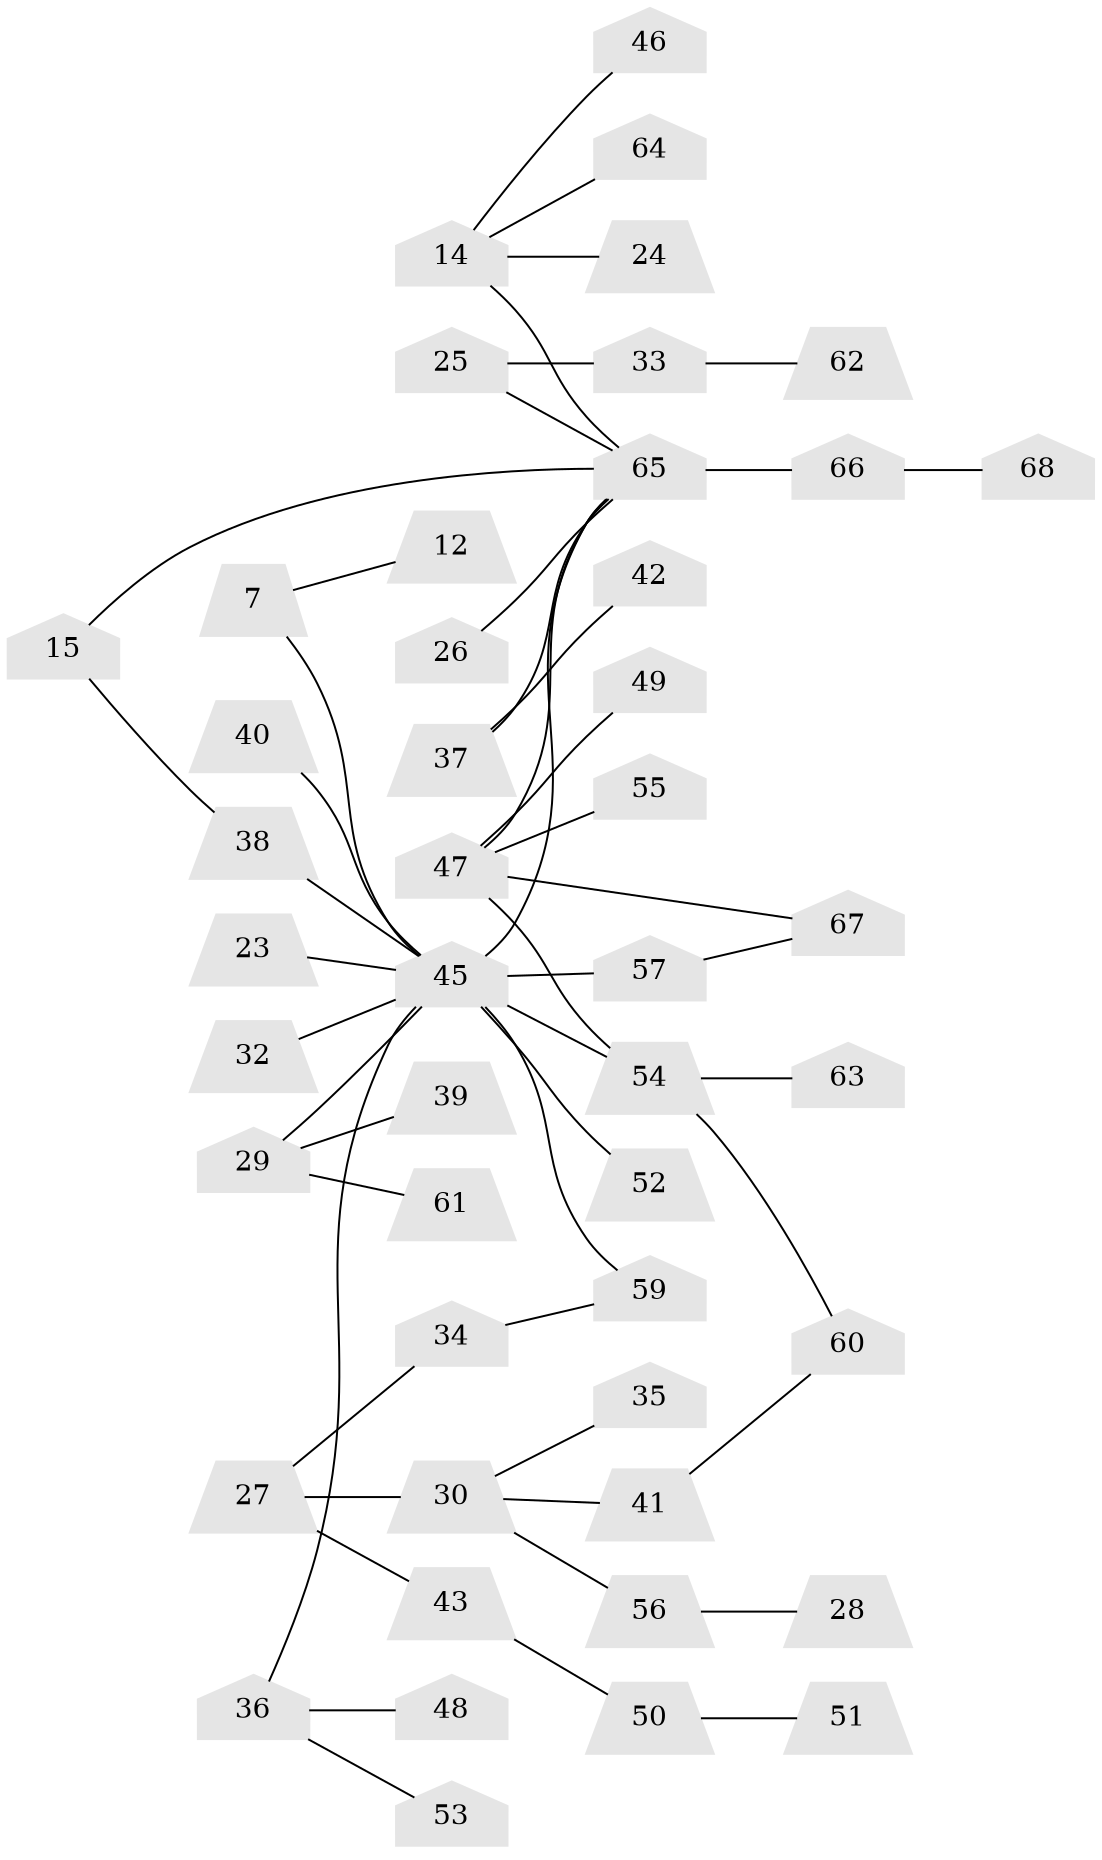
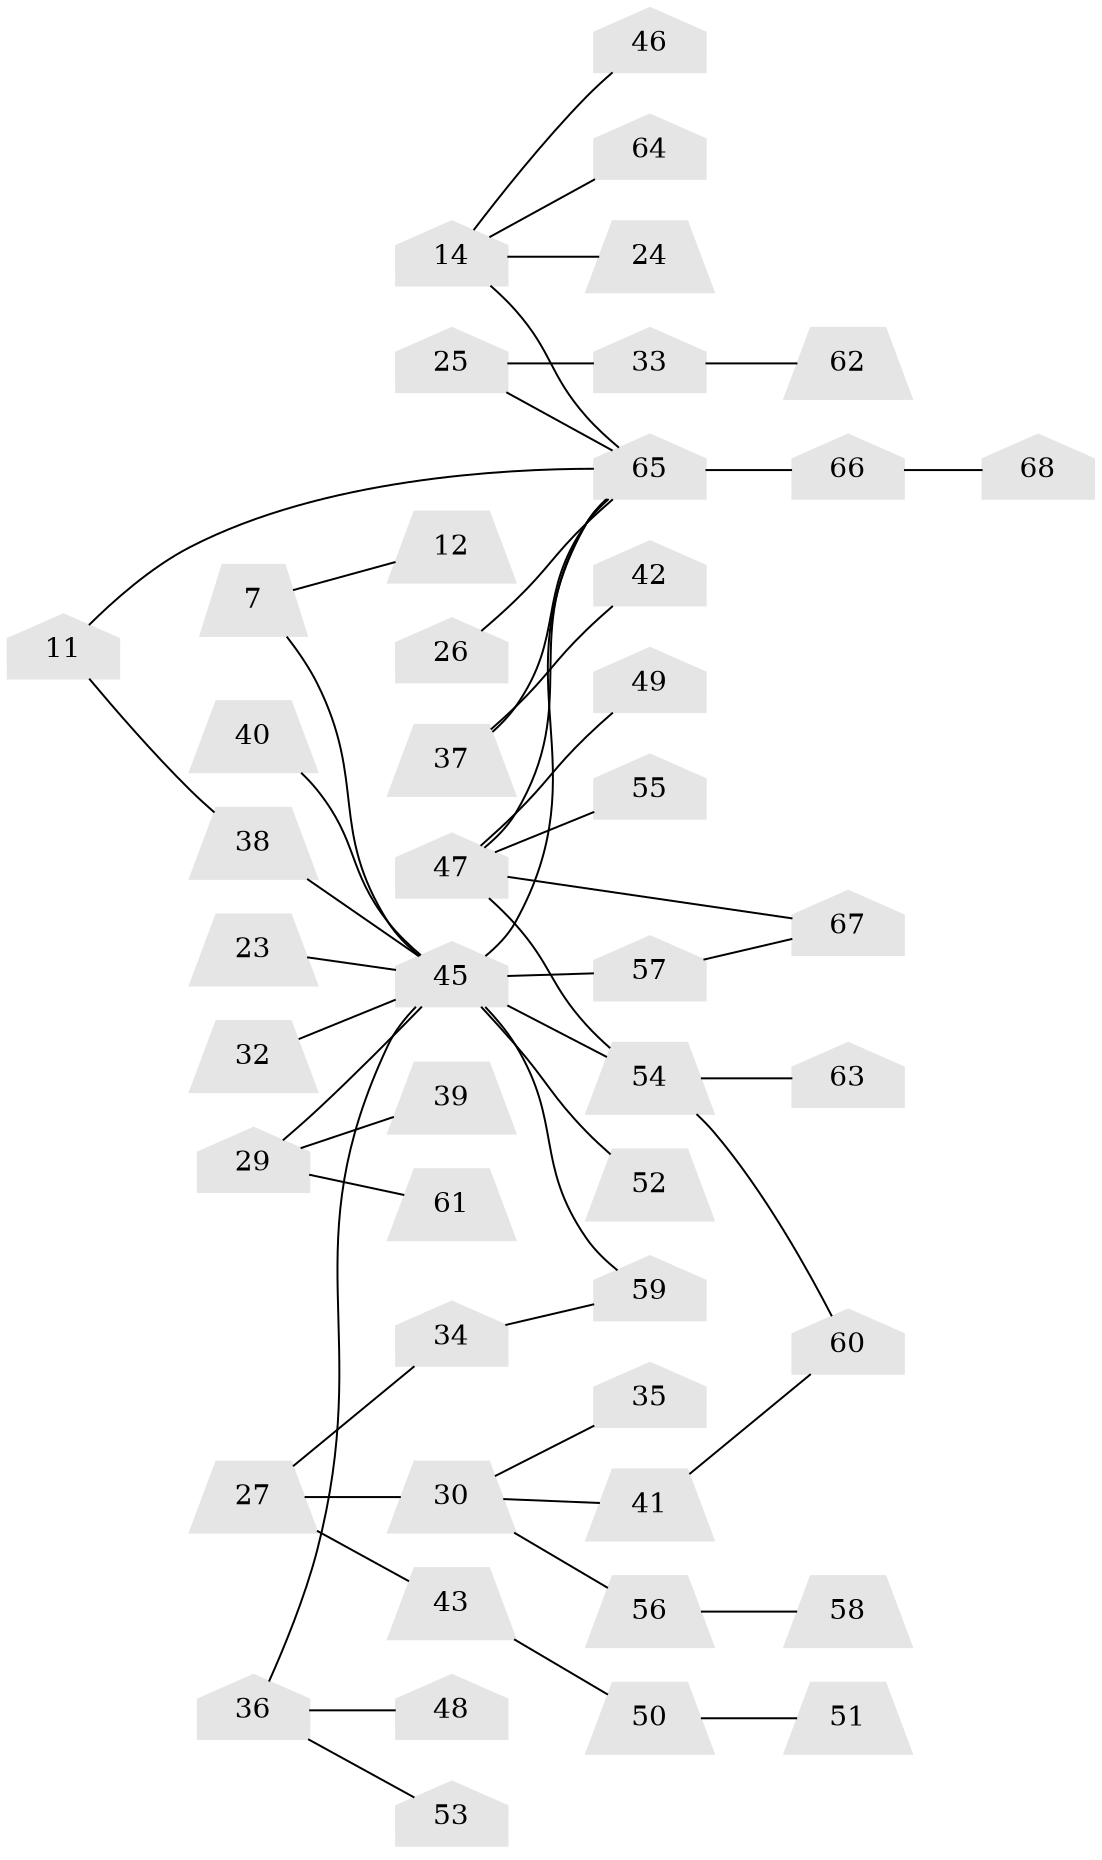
  graph {
    rankdir=LR
    node [color=gray90 shape=house style=filled]
    7 [shape=trapezium]
    12 [shape=trapezium]
    45 [super="+28"]
    65 [super="+4+15+8"]
    59
    52 [shape=trapezium]
    54 [shape=trapezium super="+31"]
    57
    38 [shape=trapezium]
-   11 [label=15]
+   11
    66
    14
    24 [shape=trapezium]
    46
    64
    23 [shape=trapezium]
    25
    33
    62 [shape=trapezium]
    26
    27 [shape=trapezium]
    30 [shape=trapezium]
    34
    43 [shape=trapezium super="+21"]
    35
    41 [shape=trapezium]
    56 [shape=trapezium]
    50 [shape=trapezium super="+19+44"]
    29
    39 [shape=trapezium]
    61 [shape=trapezium]
    60
-   58 [shape=trapezium label=28]
+   58 [shape=trapezium]
    32 [shape=trapezium]
    36 [super="+13"]
    48
    53
    51 [shape=trapezium]
    37 [shape=trapezium]
    42
    40 [shape=trapezium]
    63
    67
    47
    49
    55
    68
    7 -- 12
    7 -- 45
    45 -- 65
    45 -- 59
    45 -- 52
    45 -- 54
    45 -- 57
    65 -- 66
    54 -- 60
    54 -- 63
    57 -- 67
    38 -- 45
    11 -- 65
    11 -- 38
    66 -- 68
    14 -- 65
    14 -- 24
    14 -- 46
    14 -- 64
    23 -- 45
    25 -- 65
    25 -- 33
    33 -- 62
    26 -- 65
    27 -- 30
    27 -- 34
    27 -- 43
    30 -- 35
    30 -- 41
    30 -- 56
    34 -- 59
    43 -- 50
    41 -- 60
    56 -- 58
    50 -- 51
    29 -- 45
    29 -- 39
    29 -- 61
    32 -- 45
    36 -- 45
    36 -- 48
    36 -- 53
    37 -- 65
    37 -- 42
    40 -- 45
    47 -- 65
    47 -- 54 [weight=2]
    47 -- 67
    47 -- 49
    47 -- 55
  }
